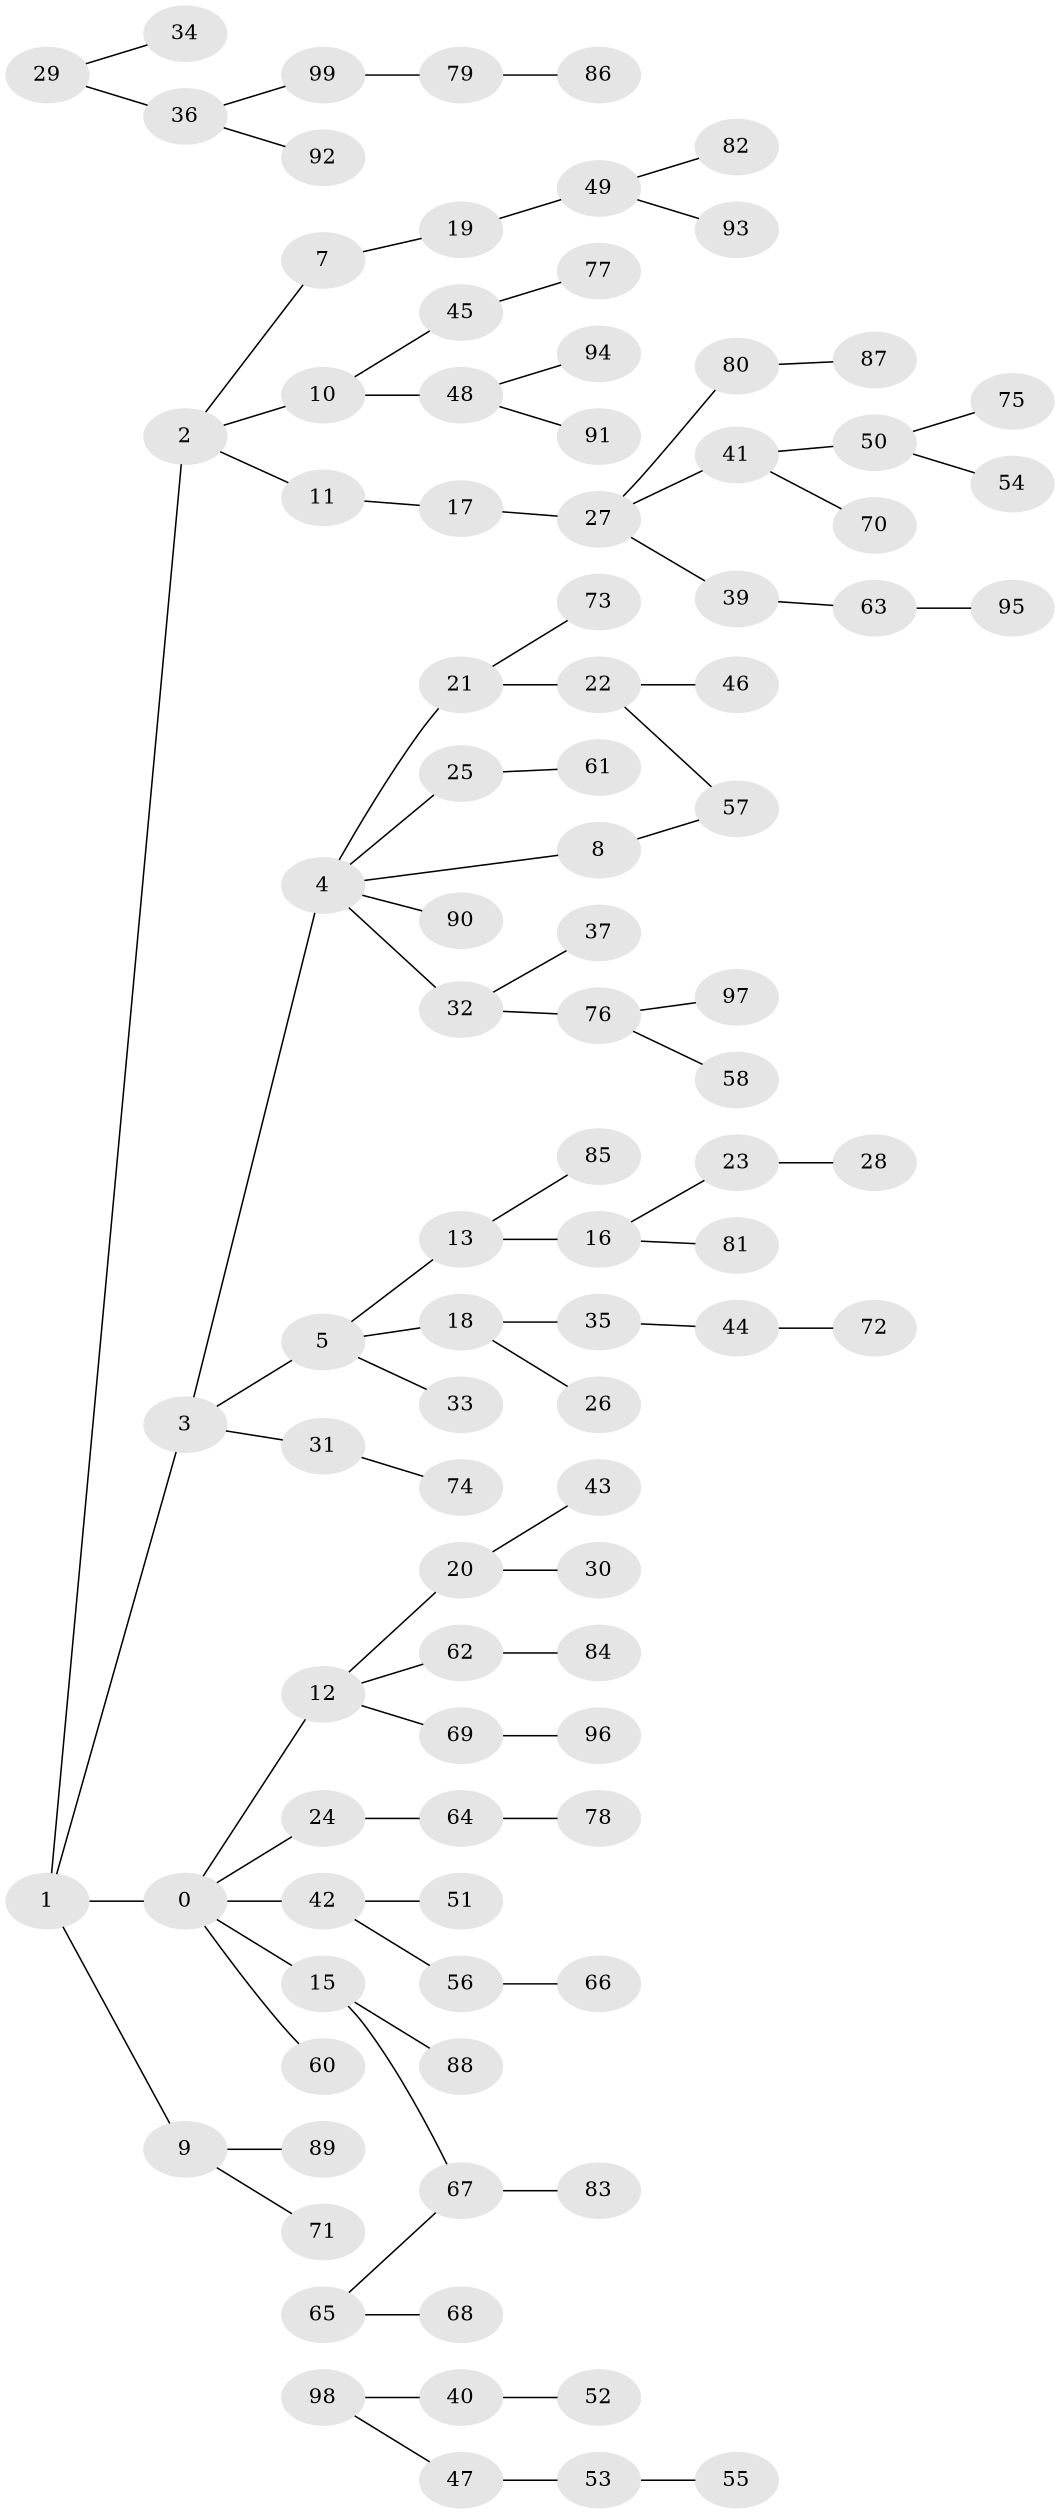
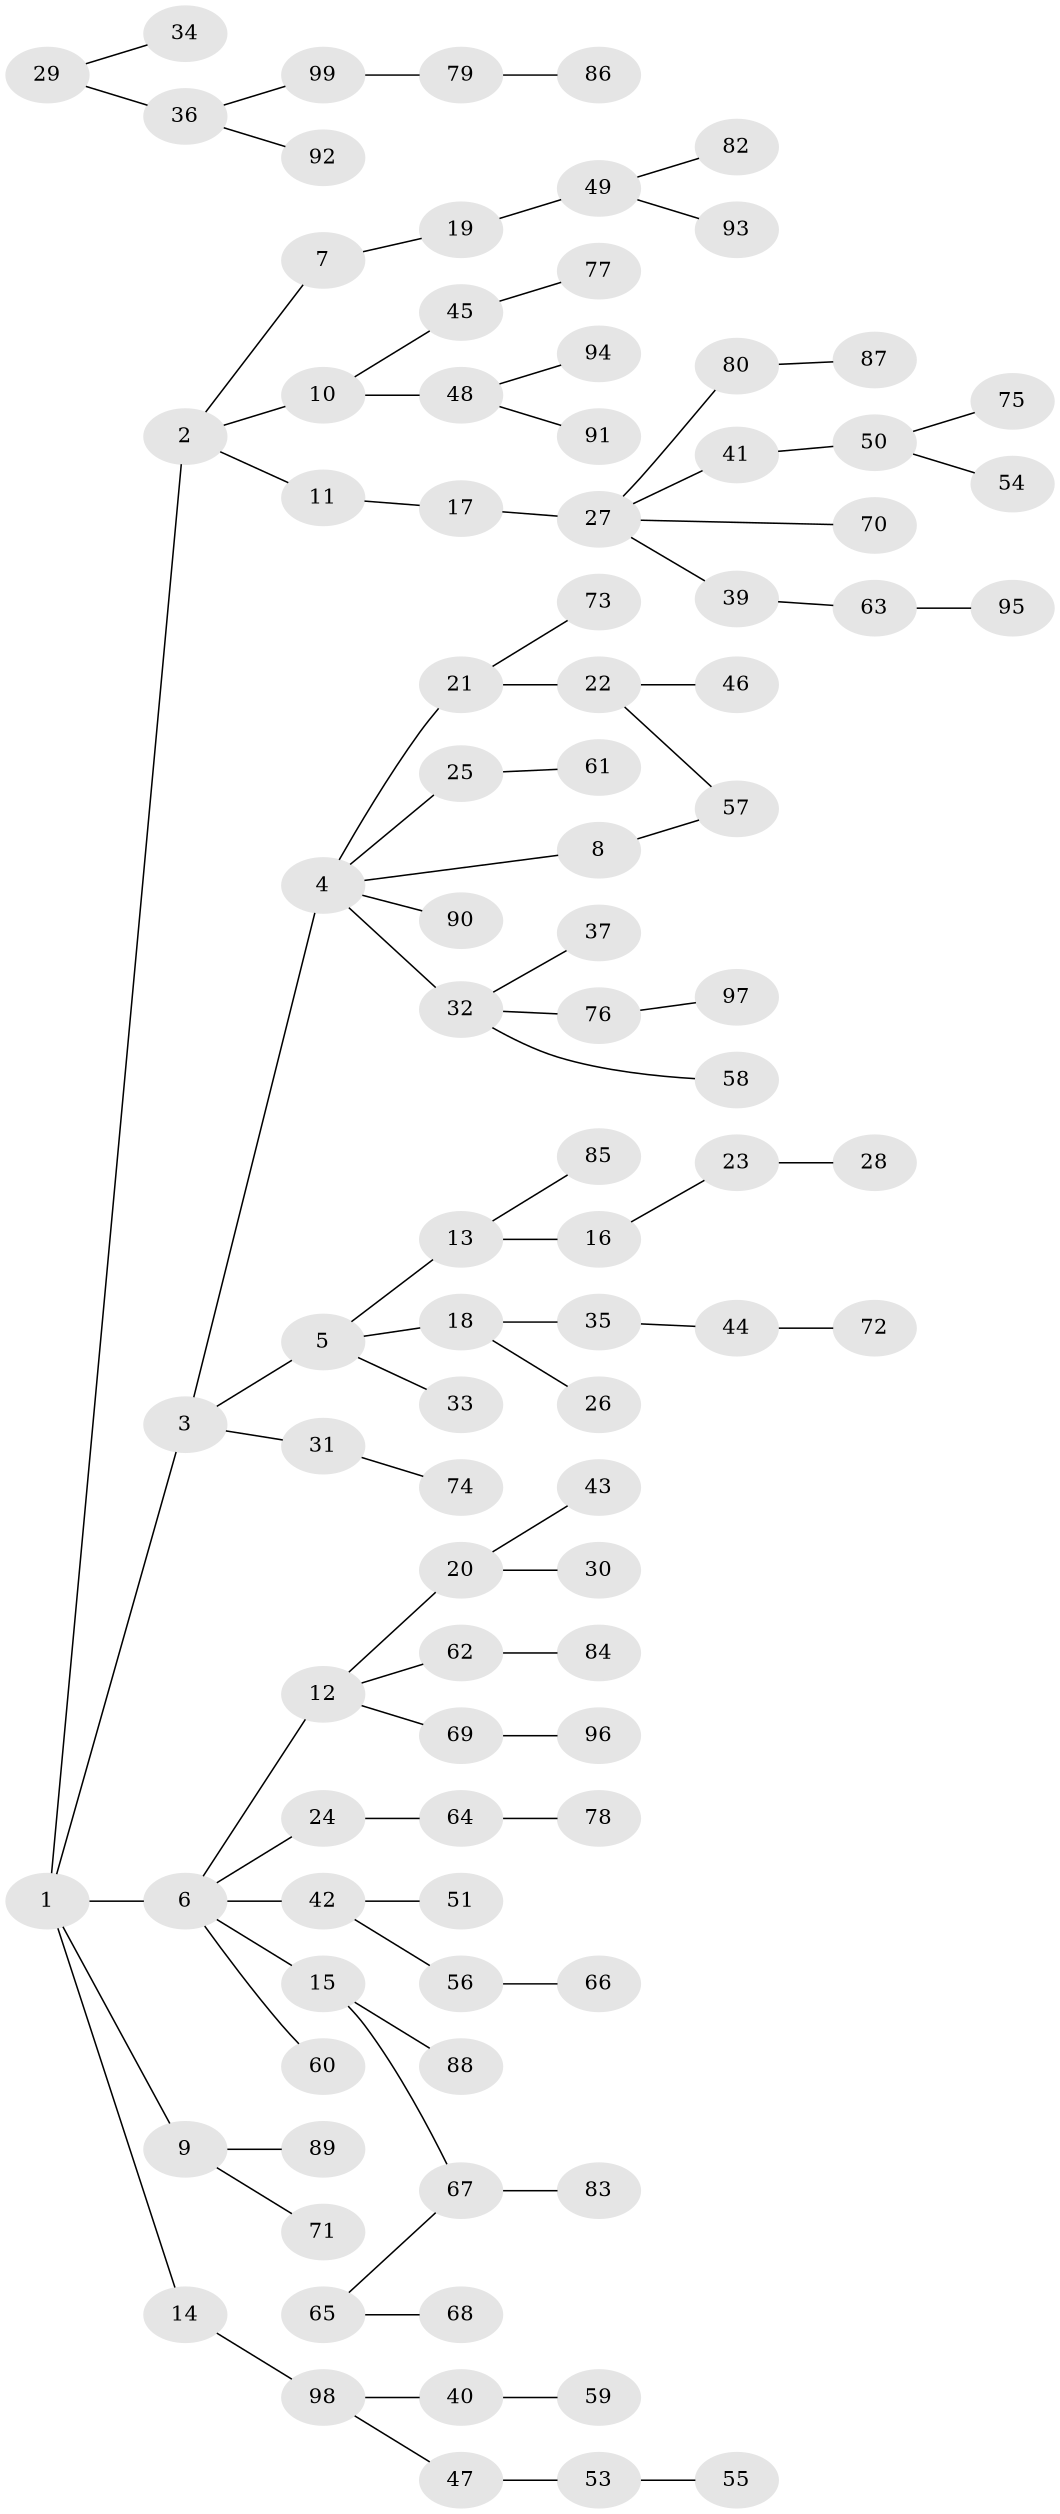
  graph {
    rankdir=LR
    node [color=gray90 style=filled]
    1
    2
    3
-   6 [label=0]
+   6
    9
+   14
    7
    10
    11
    4
    5
    31
    12
    15
    24
    42
    60
    71
    89
    n20 [label=98]
    19
    45
    48
    17
    8
    21
    25
    32
    90
    13
    18
    33
    74
    57
    22
    73
    61
    37
    58
    76
    16
    85
    26
    35
    20
    62
    69
    88
    67
    64
    51
    56
    49
    77
    91
    94
    27
    30
    43
    84
    96
    23
-   81
    40
    47
    65
    68
    28
    39
    41
    70
    80
    44
    82
    93
    46
    29
    34
    36
    78
    63
    50
    87
    n84 [label=99]
    92
    97
    72
    79
-   52
+   52 [label=59]
    53
    95
    54
    75
    66
    55
    86
    83
    1 -- 2
    1 -- 3
    1 -- 6
    1 -- 9
+   1 -- 14
    2 -- 7
    2 -- 10
    2 -- 11
    3 -- 4
    3 -- 5
    3 -- 31
    6 -- 12
    6 -- 15
    6 -- 24
    6 -- 42
    6 -- 60
    9 -- 71
    9 -- 89
+   14 -- n20
    7 -- 19
    10 -- 45
    10 -- 48
    11 -- 17
    4 -- 8
    4 -- 21
    4 -- 25
    4 -- 32
    4 -- 90
    5 -- 13
    5 -- 18
    5 -- 33
    31 -- 74
    12 -- 20
    12 -- 62
    12 -- 69
    15 -- 88
    15 -- 67
    24 -- 64
    42 -- 51
    42 -- 56
    n20 -- 40
    n20 -- 47
    19 -- 49
    45 -- 77
    48 -- 91
    48 -- 94
    17 -- 27
    8 -- 57
    21 -- 22
    21 -- 73
    25 -- 61
    32 -- 37
-   76 -- 58
+   32 -- 58
    32 -- 76
    13 -- 16
    13 -- 85
    18 -- 26
    18 -- 35
    22 -- 57
    22 -- 46
    76 -- 97
    16 -- 23
-   16 -- 81
    35 -- 44
    20 -- 30
    20 -- 43
    62 -- 84
    69 -- 96
    67 -- 83
    64 -- 78
    56 -- 66
    49 -- 82
    49 -- 93
    27 -- 39
    27 -- 41
-   41 -- 70
+   27 -- 70
    27 -- 80
    23 -- 28
    40 -- 52
    47 -- 53
    65 -- 67
    65 -- 68
    39 -- 63
    41 -- 50
    80 -- 87
    44 -- 72
    29 -- 34
    29 -- 36
    36 -- n84
    36 -- 92
    63 -- 95
    50 -- 54
    50 -- 75
    n84 -- 79
    79 -- 86
    53 -- 55
  }
